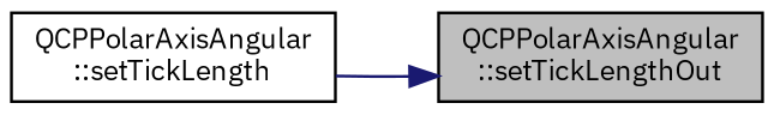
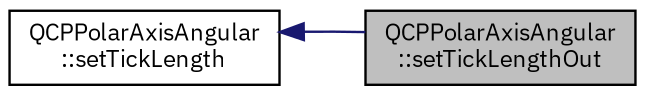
  digraph {
    rankdir=RL
    fontname="IBM Plex Sans"
    node [color=black fontname="IBM Plex Sans" fontsize=10 shape=record style=filled]
    n1 [fillcolor=grey75 fontcolor=black height=0.2 label="QCPPolarAxisAngular\l::setTickLengthOut" width=0.4]
    n2 [fillcolor=white height=0.2 label="QCPPolarAxisAngular\l::setTickLength" width=0.4]
-   n1 -> n2 [color=midnightblue dir=back fontname="IBM Plex Sans" fontsize=10 labelfontname=Helvetica labelfontsize=10 style=solid]
+   n2 -> n1 [color=midnightblue dir=back fontname="IBM Plex Sans" fontsize=10 labelfontname=Helvetica labelfontsize=10 style=solid]
  }
